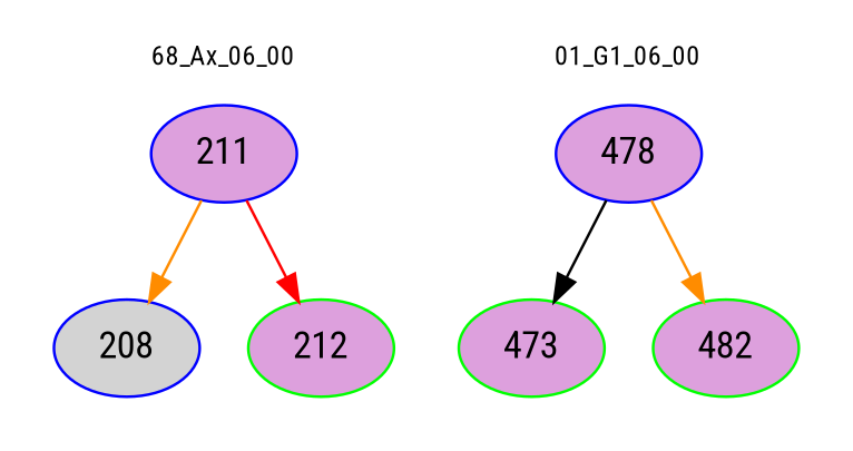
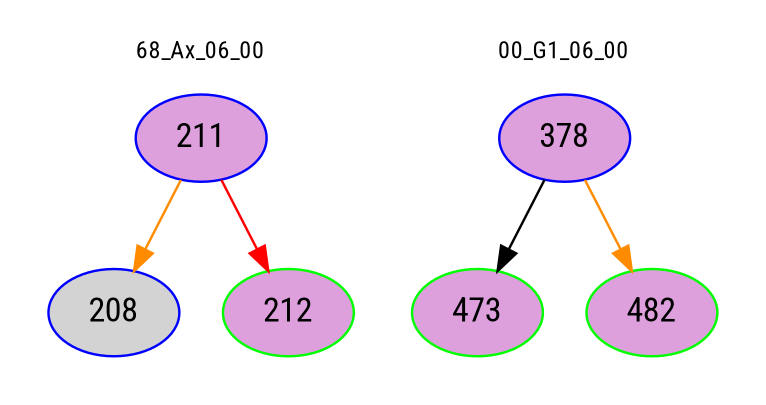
  digraph {
    fontname="Roboto Condensed"
    node [color=blue fillcolor=plum fontname="Roboto Condensed" style=filled]
    edge [color=darkorange fontname="Roboto Condensed"]
    n1 [label=211]
    n2 [fillcolor=lightgrey label=208]
    n3 [color=green label=212]
-   n4 [label=478]
+   n4 [label=378]
    n5 [color=green label=473]
    n6 [color=green label=482]
    subgraph cluster_1 {
      color=white
      fontsize=10
      label="68_Ax_06_00"
      n1
      n2
      n3
    }
    subgraph cluster_2 {
      color=white
      fontsize=10
-     label="01_G1_06_00"
+     label="00_G1_06_00"
      n4
      n5
      n6
    }
    n1 -> n2
    n1 -> n3 [color=red]
    n4 -> n5 [color=black]
    n4 -> n6
  }
